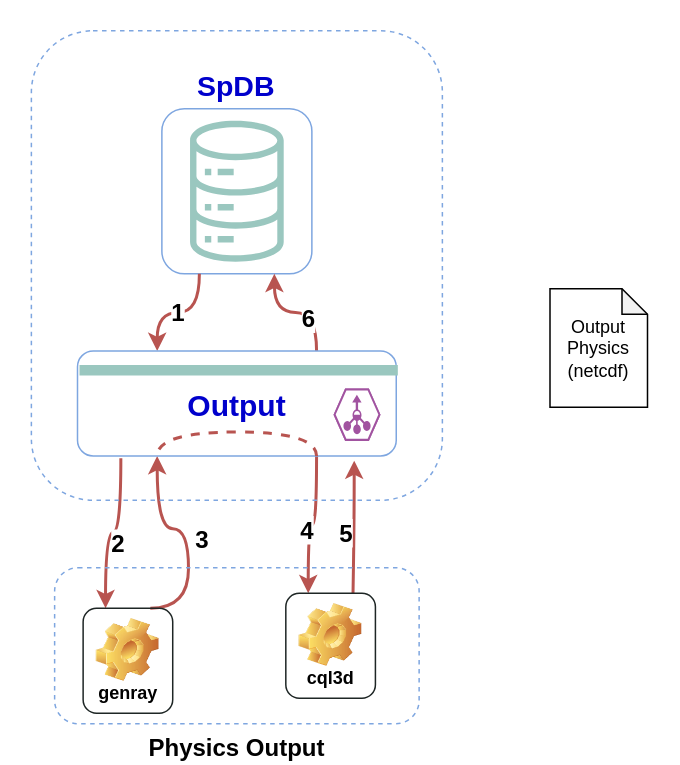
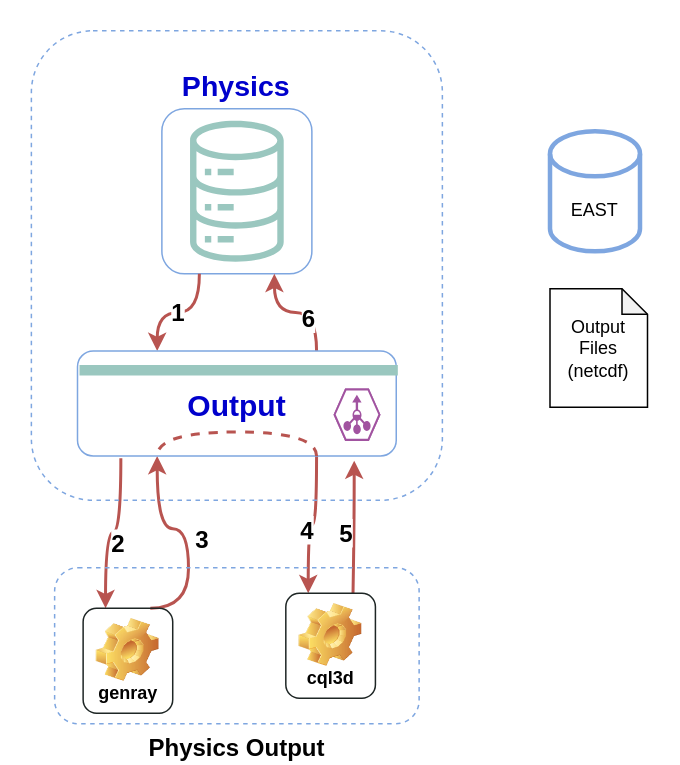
  <mxCell id="0" />
  <mxCell id="1" parent="0" />
  <mxCell id="2" value="" style="group;labelPosition=center;verticalLabelPosition=top;align=center;verticalAlign=bottom;" parent="1" vertex="1" connectable="0"><mxGeometry x="107.25" y="72" width="100" height="110" as="geometry" /></mxCell>
- <mxCell id="3" value="SpDB" style="rounded=1;whiteSpace=wrap;html=1;strokeColor=#7EA6E0;strokeWidth=1;fillColor=none;labelPosition=center;verticalLabelPosition=top;align=center;verticalAlign=bottom;fontStyle=1;fontSize=19;fontColor=#0000CC;" parent="2" vertex="1"><mxGeometry width="100" height="110" as="geometry" /></mxCell>
+ <mxCell id="3" value="Physics" style="rounded=1;whiteSpace=wrap;html=1;strokeColor=#7EA6E0;strokeWidth=1;fillColor=none;labelPosition=center;verticalLabelPosition=top;align=center;verticalAlign=bottom;fontStyle=1;fontSize=19;fontColor=#0000CC;" parent="2" vertex="1"><mxGeometry width="100" height="110" as="geometry" /></mxCell>
  <mxCell id="4" value="" style="outlineConnect=0;fontColor=#232F3E;gradientColor=none;strokeColor=none;dashed=0;verticalLabelPosition=bottom;verticalAlign=top;align=center;html=1;fontSize=12;fontStyle=0;aspect=fixed;pointerEvents=1;shape=mxgraph.aws4.iot_analytics_data_store;fillColor=#9AC7BF;" parent="2" vertex="1"><mxGeometry x="17.5" y="8.05" width="65" height="93.89" as="geometry" /></mxCell>
  <mxCell id="5" value="" style="edgeStyle=orthogonalEdgeStyle;curved=1;rounded=0;orthogonalLoop=1;jettySize=auto;html=1;startArrow=none;startFill=0;endArrow=classic;endFill=1;strokeWidth=2;exitX=0.136;exitY=1.021;exitDx=0;exitDy=0;entryX=0.25;entryY=0;entryDx=0;entryDy=0;strokeColor=#b85450;fillColor=#f8cecc;exitPerimeter=0;" parent="1" source="24" target="19" edge="1"><mxGeometry x="-429" y="-292" as="geometry"><mxPoint x="-1038" y="-316.45" as="sourcePoint" /><mxPoint x="-863" y="-352" as="targetPoint" /></mxGeometry></mxCell>
  <mxCell id="6" value="&lt;b&gt;2&lt;/b&gt;" style="edgeLabel;html=1;align=center;verticalAlign=middle;resizable=0;points=[];fontSize=16;" parent="5" vertex="1" connectable="0"><mxGeometry relative="1" as="geometry"><mxPoint x="2.84" y="6.75" as="offset" /></mxGeometry></mxCell>
- <mxCell id="7" value="Output&lt;br&gt;Physics&lt;br&gt;(netcdf)" style="shape=note;whiteSpace=wrap;html=1;backgroundOutline=1;darkOpacity=0.05;size=17;" parent="1" vertex="1"><mxGeometry x="366" y="192" width="65" height="79" as="geometry" /></mxCell>
+ <mxCell id="7" value="Output&lt;br&gt;Files&lt;br&gt;(netcdf)" style="shape=note;whiteSpace=wrap;html=1;backgroundOutline=1;darkOpacity=0.05;size=17;" parent="1" vertex="1"><mxGeometry x="366" y="192" width="65" height="79" as="geometry" /></mxCell>
+ <mxCell id="8" value="EAST" style="shape=cylinder3;whiteSpace=wrap;html=1;boundedLbl=1;backgroundOutline=1;size=15;strokeColor=#7EA6E0;strokeWidth=3;" parent="1" vertex="1"><mxGeometry x="366" y="87" width="60" height="80" as="geometry" /></mxCell>
  <mxCell id="9" value="&lt;font style=&quot;font-size: 16px&quot;&gt;&lt;b&gt;1&lt;/b&gt;&lt;/font&gt;" style="edgeStyle=orthogonalEdgeStyle;curved=1;rounded=0;orthogonalLoop=1;jettySize=auto;html=1;exitX=0.25;exitY=1;exitDx=0;exitDy=0;entryX=0.25;entryY=0;entryDx=0;entryDy=0;strokeColor=#B85450;strokeWidth=2;" parent="1" source="3" target="24" edge="1"><mxGeometry relative="1" as="geometry" /></mxCell>
  <mxCell id="10" style="edgeStyle=orthogonalEdgeStyle;curved=1;rounded=0;orthogonalLoop=1;jettySize=auto;html=1;exitX=0.75;exitY=0;exitDx=0;exitDy=0;entryX=0.75;entryY=1;entryDx=0;entryDy=0;startArrow=none;startFill=0;endArrow=classic;endFill=1;strokeColor=#B85450;strokeWidth=2;" parent="1" source="24" target="3" edge="1"><mxGeometry relative="1" as="geometry" /></mxCell>
  <mxCell id="11" value="&lt;b&gt;6&lt;/b&gt;" style="edgeLabel;html=1;align=center;verticalAlign=middle;resizable=0;points=[];fontSize=16;" parent="10" vertex="1" connectable="0"><mxGeometry x="-0.194" y="4" relative="1" as="geometry"><mxPoint as="offset" /></mxGeometry></mxCell>
  <mxCell id="12" value="&lt;font style=&quot;font-size: 16px&quot;&gt;&lt;b&gt;5&lt;/b&gt;&lt;/font&gt;" style="edgeStyle=orthogonalEdgeStyle;curved=1;rounded=0;orthogonalLoop=1;jettySize=auto;html=1;startArrow=classic;startFill=1;endArrow=none;endFill=0;strokeWidth=2;exitX=0.868;exitY=1.044;exitDx=0;exitDy=0;entryX=0.75;entryY=0;entryDx=0;entryDy=0;strokeColor=#b85450;fillColor=#f8cecc;exitPerimeter=0;" parent="1" source="24" target="20" edge="1"><mxGeometry as="geometry"><mxPoint x="62.5" y="315" as="sourcePoint" /><mxPoint x="10" y="405" as="targetPoint" /><mxPoint x="-5" y="4" as="offset" /></mxGeometry></mxCell>
  <mxCell id="13" style="edgeStyle=orthogonalEdgeStyle;curved=1;rounded=0;orthogonalLoop=1;jettySize=auto;html=1;exitX=0.75;exitY=0;exitDx=0;exitDy=0;entryX=0.25;entryY=1;entryDx=0;entryDy=0;startArrow=none;startFill=0;endArrow=classic;endFill=1;strokeColor=#B85450;strokeWidth=2;fontSize=16;" parent="1" source="19" target="24" edge="1"><mxGeometry relative="1" as="geometry"><Array as="points"><mxPoint x="125" y="352" /><mxPoint x="104" y="352" /></Array></mxGeometry></mxCell>
  <mxCell id="14" value="&lt;b&gt;3&lt;/b&gt;" style="edgeLabel;html=1;align=center;verticalAlign=middle;resizable=0;points=[];fontSize=16;" parent="13" vertex="1" connectable="0"><mxGeometry x="0.087" y="14" relative="1" as="geometry"><mxPoint x="9.56" y="-8" as="offset" /></mxGeometry></mxCell>
  <mxCell id="15" style="edgeStyle=orthogonalEdgeStyle;curved=1;rounded=0;orthogonalLoop=1;jettySize=auto;html=1;exitX=0.75;exitY=1;exitDx=0;exitDy=0;entryX=0.25;entryY=0;entryDx=0;entryDy=0;startArrow=none;startFill=0;endArrow=classic;endFill=1;strokeColor=#B85450;strokeWidth=2;fontSize=16;" parent="1" source="24" target="20" edge="1"><mxGeometry relative="1" as="geometry" /></mxCell>
  <mxCell id="16" value="&lt;b&gt;4&lt;/b&gt;" style="edgeLabel;html=1;align=center;verticalAlign=middle;resizable=0;points=[];fontSize=16;" parent="15" vertex="1" connectable="0"><mxGeometry x="-0.035" y="10" relative="1" as="geometry"><mxPoint x="-5.47" y="-6.89" as="offset" /></mxGeometry></mxCell>
  <mxCell id="17" value="" style="group" vertex="1" connectable="0" parent="1"><mxGeometry x="35.75" y="378" width="243" height="104" as="geometry" /></mxCell>
  <mxCell id="18" value="Physics Output" style="rounded=1;whiteSpace=wrap;html=1;dashed=1;strokeColor=#7EA6E0;strokeWidth=1;fillColor=none;labelPosition=center;verticalLabelPosition=bottom;align=center;verticalAlign=top;fontSize=16;fontStyle=1" parent="17" vertex="1"><mxGeometry width="243" height="104" as="geometry" /></mxCell>
  <mxCell id="19" value="genray" style="label;whiteSpace=wrap;html=1;align=center;verticalAlign=bottom;spacingLeft=0;spacingBottom=4;imageAlign=center;imageVerticalAlign=top;image=img/clipart/Gear_128x128.png;strokeColor=#1E2625;strokeWidth=1;fillColor=none;" parent="17" vertex="1"><mxGeometry x="19.005" y="27" width="59.73" height="70" as="geometry" /></mxCell>
  <mxCell id="20" value="cql3d" style="label;whiteSpace=wrap;html=1;align=center;verticalAlign=bottom;spacingLeft=0;spacingBottom=4;imageAlign=center;imageVerticalAlign=top;image=img/clipart/Gear_128x128.png;strokeColor=#1E2625;strokeWidth=1;fillColor=none;" parent="17" vertex="1"><mxGeometry x="154.133" y="17" width="59.73" height="70" as="geometry" /></mxCell>
  <mxCell id="21" value="" style="group" vertex="1" connectable="0" parent="1"><mxGeometry x="20.25" y="20" width="274" height="313" as="geometry" /></mxCell>
  <mxCell id="22" value="" style="rounded=1;whiteSpace=wrap;html=1;strokeColor=#7EA6E0;strokeWidth=1;fillColor=none;dashed=1;fontStyle=1" parent="21" vertex="1"><mxGeometry width="274" height="313" as="geometry" /></mxCell>
  <mxCell id="23" value="" style="group" vertex="1" connectable="0" parent="21"><mxGeometry x="30.75" y="213.5" width="213.545" height="70" as="geometry" /></mxCell>
  <mxCell id="24" value="&lt;b style=&quot;font-size: 20px&quot;&gt;&lt;font color=&quot;#0000cc&quot;&gt;Output&lt;/font&gt;&lt;/b&gt;" style="rounded=1;whiteSpace=wrap;html=1;strokeColor=#7EA6E0;strokeWidth=1;fillColor=none;" parent="23" vertex="1"><mxGeometry width="212.5" height="70" as="geometry" /></mxCell>
  <mxCell id="25" value="" style="line;strokeWidth=7;direction=south;html=1;perimeter=backbonePerimeter;points=[];outlineConnect=0;fillColor=none;strokeColor=#9AC7BF;rotation=90;" parent="23" vertex="1"><mxGeometry x="106.68" y="-93.36" width="1.51" height="212.22" as="geometry" /></mxCell>
  <mxCell id="26" value="" style="verticalLabelPosition=bottom;html=1;fillColor=#A153A0;strokeColor=#ffffff;verticalAlign=top;align=center;points=[[0,0.5,0],[0.125,0.25,0],[0.25,0,0],[0.5,0,0],[0.75,0,0],[0.875,0.25,0],[1,0.5,0],[0.875,0.75,0],[0.75,1,0],[0.5,1,0],[0.125,0.75,0]];pointerEvents=1;shape=mxgraph.cisco_safe.compositeIcon;bgIcon=mxgraph.cisco_safe.design.blank_device;resIcon=mxgraph.cisco_safe.design.flow_collector_2;" parent="23" vertex="1"><mxGeometry x="170.69" y="25" width="31.31" height="35" as="geometry" /></mxCell>
  <mxCell id="27" style="edgeStyle=orthogonalEdgeStyle;rounded=0;orthogonalLoop=1;jettySize=auto;html=1;exitX=0.75;exitY=1;exitDx=0;exitDy=0;entryX=0.25;entryY=1;entryDx=0;entryDy=0;curved=1;endArrow=none;endFill=0;dashed=1;strokeColor=#B85450;strokeWidth=2;" edge="1" parent="23" source="24" target="24"><mxGeometry as="geometry"><Array as="points"><mxPoint x="159" y="54" /><mxPoint x="53" y="54" /></Array></mxGeometry></mxCell>
